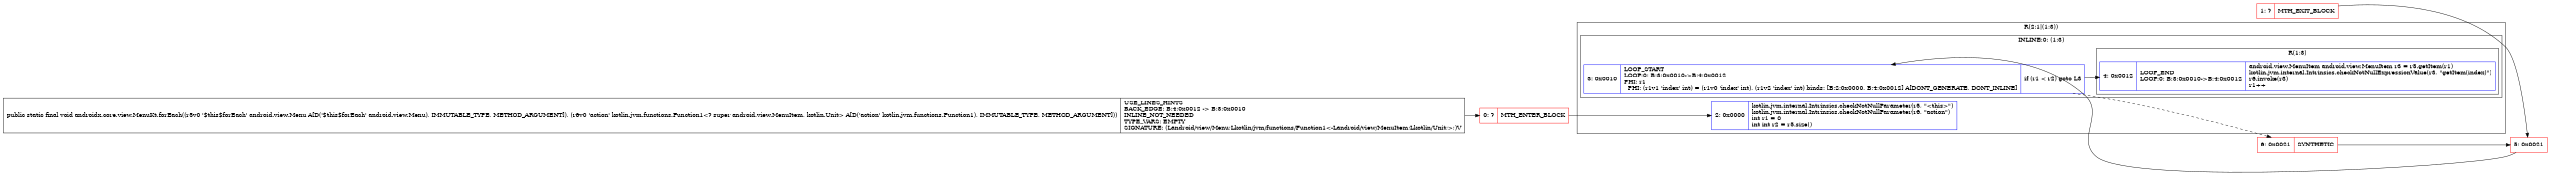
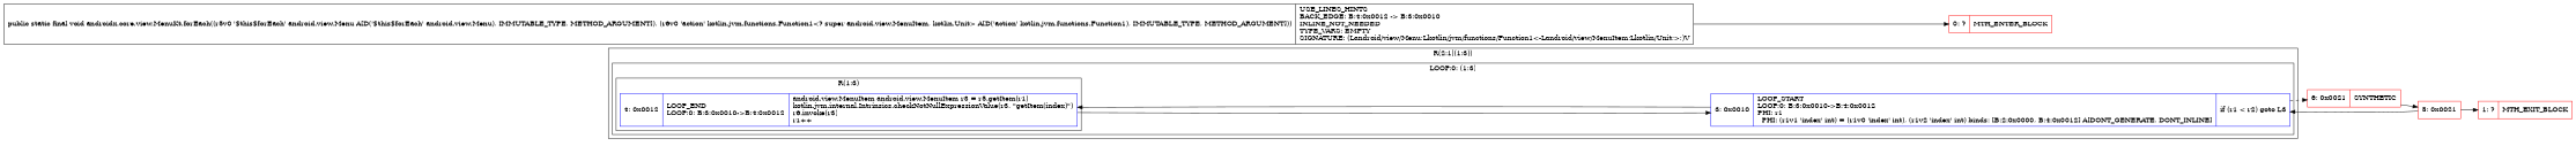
  digraph {
    rankdir=LR
    node [color=red shape=record]
    n1 [color=blue label="{4\:\ 0x0012|LOOP_END\lLOOP:0: B:3:0x0010\-\>B:4:0x0012\l|android.view.MenuItem android.view.MenuItem r3 = r5.getItem(r1)\lkotlin.jvm.internal.Intrinsics.checkNotNullExpressionValue(r3, \"getItem(index)\")\lr6.invoke(r3)\lr1++\l}"]
    n2 [color=blue label="{3\:\ 0x0010|LOOP_START\lLOOP:0: B:3:0x0010\-\>B:4:0x0012\lPHI: r1 \l  PHI: (r1v1 'index' int) = (r1v0 'index' int), (r1v2 'index' int) binds: [B:2:0x0000, B:4:0x0012] A[DONT_GENERATE, DONT_INLINE]\l|if (r1 \< r2) goto L3\l}"]
-   n3 [color=blue label="{2\:\ 0x0000|kotlin.jvm.internal.Intrinsics.checkNotNullParameter(r5, \"\<this\>\")\lkotlin.jvm.internal.Intrinsics.checkNotNullParameter(r6, \"action\")\lint r1 = 0\lint int r2 = r5.size()\l}"]
    n4 [label="{6\:\ 0x0021|SYNTHETIC\l}"]
    n5 [label="{5\:\ 0x0021}"]
    n6 [label="{0\:\ ?|MTH_ENTER_BLOCK\l}"]
    n7 [label="{1\:\ ?|MTH_EXIT_BLOCK\l}"]
    n8 [label="{public static final void androidx.core.view.MenuKt.forEach((r5v0 '$this$forEach' android.view.Menu A[D('$this$forEach' android.view.Menu), IMMUTABLE_TYPE, METHOD_ARGUMENT]), (r6v0 'action' kotlin.jvm.functions.Function1\<? super android.view.MenuItem, kotlin.Unit\> A[D('action' kotlin.jvm.functions.Function1), IMMUTABLE_TYPE, METHOD_ARGUMENT]))  | USE_LINES_HINTS\lBACK_EDGE: B:4:0x0012 \-\> B:3:0x0010\lINLINE_NOT_NEEDED\lTYPE_VARS: EMPTY\lSIGNATURE: (Landroid\/view\/Menu;Lkotlin\/jvm\/functions\/Function1\<\-Landroid\/view\/MenuItem;Lkotlin\/Unit;\>;)V\l}" color=""]
    subgraph cluster_1 {
      label="R(2:1|(1:3))"
-     n3
      subgraph cluster_2 {
-       label="INLINE:0: (1:3)"
+       label="LOOP:0: (1:3)"
        n2
        subgraph cluster_3 {
          label="R(1:3)"
          n1
        }
      }
    }
+   n1 -> n2
    n2 -> n1
    n2 -> n4 [style=dashed]
    n4 -> n5
    n5 -> n2
-   n7 -> n5
-   n6 -> n3
+   n5 -> n7
    n8 -> n6
  }
